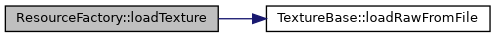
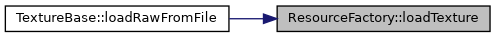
  digraph {
    rankdir=LR
    node [color=black fontname=Helvetica fontsize=10 shape=record style=filled]
    n1 [fillcolor=grey75 fontcolor=black height=0.2 label="ResourceFactory::loadTexture" width=0.4]
    n2 [fillcolor=white height=0.2 label="TextureBase::loadRawFromFile" width=0.4]
-   n1 -> n2 [color=midnightblue fontname=Helvetica fontsize=10 labelfontname=Helvetica labelfontsize=10 style=solid]
+   n2 -> n1 [color=midnightblue fontname=Helvetica fontsize=10 labelfontname=Helvetica labelfontsize=10 style=solid]
  }
